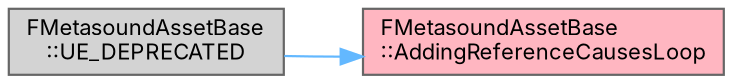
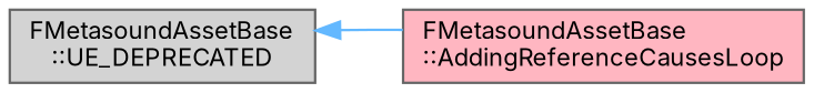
  digraph {
    rankdir=RL
    fontname=Inter
    node [fontname=Inter fontsize=10 shape=box style=filled]
    n1 [color=gray40 fillcolor=lightpink fontcolor=black height=0.2 label="FMetasoundAssetBase\l::AddingReferenceCausesLoop" width=0.4]
    n2 [color=grey40 fillcolor=lightgrey height=0.2 label="FMetasoundAssetBase\l::UE_DEPRECATED" width=0.4]
-   n1 -> n2 [color=steelblue1 dir=back fontname=Inter fontsize=10 labelfontname=Helvetica labelfontsize=10 style=solid]
+   n2 -> n1 [color=steelblue1 dir=back fontname=Inter fontsize=10 labelfontname=Helvetica labelfontsize=10 style=solid]
  }
